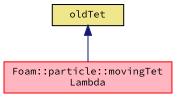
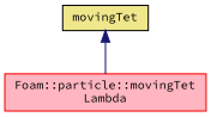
  digraph {
    rankdir=TB
    fontname="Source Code Pro"
    node [fontname="Source Code Pro" fontsize=10 shape=record style=filled]
-   n1 [color=black fillcolor=khaki fontcolor=black height=0.2 label=oldTet width=0.4]
+   n1 [color=black fillcolor=khaki fontcolor=black height=0.2 label=movingTet width=0.4]
    n2 [color=red height=0.2 label="Foam::particle::movingTet\lLambda" width=0.4 fillcolor=lightpink]
    n1 -> n2 [color=midnightblue dir=back fontname="Source Code Pro" fontsize=10 labelfontname=FreeSans labelfontsize=10 style=solid]
  }
